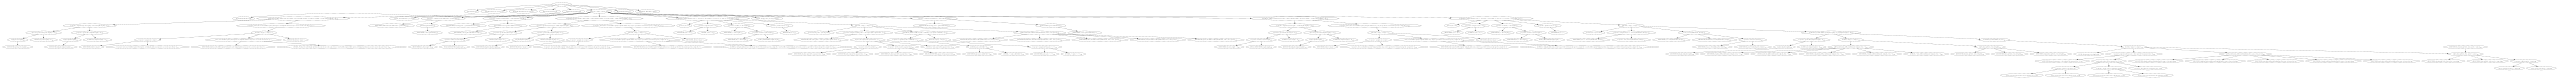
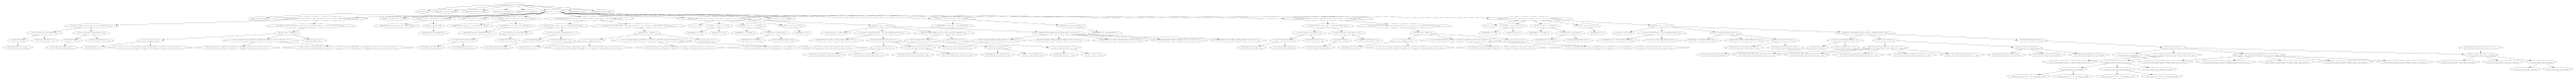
  digraph {
    fontname="Liberation Serif"
    node [fontname="Liberation Serif"]
    edge [fontname="Liberation Serif"]
    n1 [label=<(METHOD,addFiles)<SUB>224</SUB>>]
    n2 [label=<(PARAM,this)<SUB>224</SUB>>]
    n3 [label=<(PARAM,FileScanner scanner)<SUB>224</SUB>>]
    n4 [label=<(PARAM,ZipOutputStream zOut)<SUB>224</SUB>>]
    n5 [label=<(PARAM,String prefix)<SUB>225</SUB>>]
    n6 [label=<(PARAM,String fullpath)<SUB>225</SUB>>]
    n7 [label=<(BLOCK,&lt;empty&gt;,&lt;empty&gt;)<SUB>225</SUB>>]
    n8 [label=<(MODIFIER,VIRTUAL)>]
    n9 [label=<(METHOD_RETURN,void)<SUB>224</SUB>>]
    n10 [label=<(MODIFIER,PROTECTED)>]
    n11 [label=<(CONTROL_STRUCTURE,if (prefix.length() &gt; 0 &amp;&amp; fullpath.length() &gt; 0),if (prefix.length() &gt; 0 &amp;&amp; fullpath.length() &gt; 0))<SUB>226</SUB>>]
    n12 [label=<(LOCAL,File thisBaseDir: java.io.File)>]
    n13 [label=<(&lt;operator&gt;.assignment,File thisBaseDir = getBasedir())<SUB>229</SUB>>]
+   n14 [label=<(LOCAL,String[] dirs: java.lang.String[])>]
    n15 [label=<(&lt;operator&gt;.assignment,String[] dirs = getIncludedDirectories())<SUB>232</SUB>>]
    n16 [label=<(CONTROL_STRUCTURE,if (dirs.length &gt; 0 &amp;&amp; fullpath.length() &gt; 0),if (dirs.length &gt; 0 &amp;&amp; fullpath.length() &gt; 0))<SUB>233</SUB>>]
    n17 [label=<(CONTROL_STRUCTURE,for (int i = 0; Some(i &lt; dirs.length); i++),for (int i = 0; Some(i &lt; dirs.length); i++))<SUB>235</SUB>>]
    n18 [label=<(LOCAL,String[] files: java.lang.String[])>]
    n19 [label=<(&lt;operator&gt;.assignment,String[] files = getIncludedFiles())<SUB>244</SUB>>]
    n20 [label=<(CONTROL_STRUCTURE,if (files.length &gt; 1 &amp;&amp; fullpath.length() &gt; 0),if (files.length &gt; 1 &amp;&amp; fullpath.length() &gt; 0))<SUB>245</SUB>>]
    n21 [label=<(CONTROL_STRUCTURE,for (int i = 0; Some(i &lt; files.length); i++),for (int i = 0; Some(i &lt; files.length); i++))<SUB>247</SUB>>]
    n22 [label=<(&lt;operator&gt;.logicalAnd,prefix.length() &gt; 0 &amp;&amp; fullpath.length() &gt; 0)<SUB>226</SUB>>]
    n23 [label=<(&lt;operator&gt;.throw,throw new BuildException(&quot;Both prefix and fullpath attributes may not be set on the same fileset.&quot;);)<SUB>227</SUB>>]
    n24 [label=<(IDENTIFIER,thisBaseDir,File thisBaseDir = getBasedir())<SUB>229</SUB>>]
    n25 [label=<(getBasedir,getBasedir())<SUB>229</SUB>>]
    n26 [label=<(IDENTIFIER,dirs,String[] dirs = getIncludedDirectories())<SUB>232</SUB>>]
    n27 [label=<(getIncludedDirectories,getIncludedDirectories())<SUB>232</SUB>>]
    n28 [label=<(&lt;operator&gt;.logicalAnd,dirs.length &gt; 0 &amp;&amp; fullpath.length() &gt; 0)<SUB>233</SUB>>]
    n29 [label=<(&lt;operator&gt;.throw,throw new BuildException(&quot;fullpath attribute may only be specified for filesets that specify a single file.&quot;);)<SUB>234</SUB>>]
    n30 [label=<(LOCAL,int i: int)>]
    n31 [label=<(&lt;operator&gt;.assignment,int i = 0)<SUB>235</SUB>>]
    n32 [label=<(&lt;operator&gt;.lessThan,i &lt; dirs.length)<SUB>235</SUB>>]
    n33 [label=<(&lt;operator&gt;.postIncrement,i++)<SUB>235</SUB>>]
    n34 [label=<(BLOCK,&lt;empty&gt;,&lt;empty&gt;)<SUB>235</SUB>>]
    n35 [label=<(IDENTIFIER,files,String[] files = getIncludedFiles())<SUB>244</SUB>>]
    n36 [label=<(getIncludedFiles,getIncludedFiles())<SUB>244</SUB>>]
    n37 [label=<(&lt;operator&gt;.logicalAnd,files.length &gt; 1 &amp;&amp; fullpath.length() &gt; 0)<SUB>245</SUB>>]
    n38 [label=<(&lt;operator&gt;.throw,throw new BuildException(&quot;fullpath attribute may only be specified for filesets that specify a single file.&quot;);)<SUB>246</SUB>>]
    n39 [label=<(LOCAL,int i: int)>]
    n40 [label=<(&lt;operator&gt;.assignment,int i = 0)<SUB>247</SUB>>]
    n41 [label=<(&lt;operator&gt;.lessThan,i &lt; files.length)<SUB>247</SUB>>]
    n42 [label=<(&lt;operator&gt;.postIncrement,i++)<SUB>247</SUB>>]
    n43 [label=<(BLOCK,&lt;empty&gt;,&lt;empty&gt;)<SUB>247</SUB>>]
    n44 [label=<(&lt;operator&gt;.greaterThan,prefix.length() &gt; 0)<SUB>226</SUB>>]
    n45 [label=<(&lt;operator&gt;.greaterThan,fullpath.length() &gt; 0)<SUB>226</SUB>>]
    n46 [label=<(BLOCK,&lt;empty&gt;,&lt;empty&gt;)<SUB>227</SUB>>]
    n47 [label=<(length,prefix.length())<SUB>226</SUB>>]
    n48 [label=<(LITERAL,0,prefix.length() &gt; 0)<SUB>226</SUB>>]
    n49 [label=<(length,fullpath.length())<SUB>226</SUB>>]
    n50 [label=<(LITERAL,0,fullpath.length() &gt; 0)<SUB>226</SUB>>]
    n51 [label=<(IDENTIFIER,prefix,prefix.length())<SUB>226</SUB>>]
    n52 [label=<(IDENTIFIER,fullpath,fullpath.length())<SUB>226</SUB>>]
    n53 [label=<(&lt;operator&gt;.assignment,&lt;empty&gt;)>]
    n54 [label=<(&lt;init&gt;,new BuildException(&quot;Both prefix and fullpath attributes may not be set on the same fileset.&quot;))<SUB>227</SUB>>]
    n55 [label=<(IDENTIFIER,$obj10,&lt;empty&gt;)>]
    n56 [label=<(IDENTIFIER,$obj10,&lt;empty&gt;)>]
    n57 [label=<(&lt;operator&gt;.alloc,new BuildException(&quot;Both prefix and fullpath attributes may not be set on the same fileset.&quot;))<SUB>227</SUB>>]
    n58 [label=<(IDENTIFIER,$obj10,new BuildException(&quot;Both prefix and fullpath attributes may not be set on the same fileset.&quot;))>]
    n59 [label=<(LITERAL,&quot;Both prefix and fullpath attributes may not be set on the same fileset.&quot;,new BuildException(&quot;Both prefix and fullpath attributes may not be set on the same fileset.&quot;))<SUB>227</SUB>>]
    n60 [label=<(IDENTIFIER,scanner,getBasedir())<SUB>229</SUB>>]
    n61 [label=<(IDENTIFIER,scanner,getIncludedDirectories())<SUB>232</SUB>>]
    n62 [label=<(&lt;operator&gt;.greaterThan,dirs.length &gt; 0)<SUB>233</SUB>>]
    n63 [label=<(&lt;operator&gt;.greaterThan,fullpath.length() &gt; 0)<SUB>233</SUB>>]
    n64 [label=<(BLOCK,&lt;empty&gt;,&lt;empty&gt;)<SUB>234</SUB>>]
    n65 [label=<(&lt;operator&gt;.fieldAccess,dirs.length)<SUB>233</SUB>>]
    n66 [label=<(LITERAL,0,dirs.length &gt; 0)<SUB>233</SUB>>]
    n67 [label=<(length,fullpath.length())<SUB>233</SUB>>]
    n68 [label=<(LITERAL,0,fullpath.length() &gt; 0)<SUB>233</SUB>>]
    n69 [label=<(IDENTIFIER,dirs,dirs.length &gt; 0)<SUB>233</SUB>>]
    n70 [label=<(FIELD_IDENTIFIER,length,length)<SUB>233</SUB>>]
    n71 [label=<(IDENTIFIER,fullpath,fullpath.length())<SUB>233</SUB>>]
    n72 [label=<(&lt;operator&gt;.assignment,&lt;empty&gt;)>]
    n73 [label=<(&lt;init&gt;,new BuildException(&quot;fullpath attribute may only be specified for filesets that specify a single file.&quot;))<SUB>234</SUB>>]
    n74 [label=<(IDENTIFIER,$obj11,&lt;empty&gt;)>]
    n75 [label=<(IDENTIFIER,$obj11,&lt;empty&gt;)>]
    n76 [label=<(&lt;operator&gt;.alloc,new BuildException(&quot;fullpath attribute may only be specified for filesets that specify a single file.&quot;))<SUB>234</SUB>>]
    n77 [label=<(IDENTIFIER,$obj11,new BuildException(&quot;fullpath attribute may only be specified for filesets that specify a single file.&quot;))>]
    n78 [label=<(LITERAL,&quot;fullpath attribute may only be specified for filesets that specify a single file.&quot;,new BuildException(&quot;fullpath attribute may only be specified for filesets that specify a single file.&quot;))<SUB>234</SUB>>]
    n79 [label=<(IDENTIFIER,i,int i = 0)<SUB>235</SUB>>]
    n80 [label=<(LITERAL,0,int i = 0)<SUB>235</SUB>>]
    n81 [label=<(IDENTIFIER,i,i &lt; dirs.length)<SUB>235</SUB>>]
    n82 [label=<(&lt;operator&gt;.fieldAccess,dirs.length)<SUB>235</SUB>>]
    n83 [label=<(IDENTIFIER,i,i++)<SUB>235</SUB>>]
    n84 [label=<(LOCAL,String name: java.lang.String)>]
    n85 [label=<(&lt;operator&gt;.assignment,String name = this.replace(File.separatorChar, '/'))<SUB>236</SUB>>]
    n86 [label=<(CONTROL_STRUCTURE,if (!name.endsWith(&quot;/&quot;)),if (!name.endsWith(&quot;/&quot;)))<SUB>237</SUB>>]
    n87 [label=<(addParentDirs,this.addParentDirs(thisBaseDir, name, zOut, prefix))<SUB>240</SUB>>]
    n88 [label=<(IDENTIFIER,dirs,i &lt; dirs.length)<SUB>255</SUB>>]
    n89 [label=<(FIELD_IDENTIFIER,length,length)<SUB>235</SUB>>]
    n90 [label=<(IDENTIFIER,name,String name = this.replace(File.separatorChar, '/'))<SUB>236</SUB>>]
    n91 [label=<(replace,this.replace(File.separatorChar, '/'))<SUB>236</SUB>>]
    n92 [label=<(&lt;operator&gt;.logicalNot,!name.endsWith(&quot;/&quot;))<SUB>237</SUB>>]
    n93 [label=<(BLOCK,&lt;empty&gt;,&lt;empty&gt;)<SUB>237</SUB>>]
    n94 [label=<(IDENTIFIER,this,this.addParentDirs(thisBaseDir, name, zOut, prefix))<SUB>240</SUB>>]
    n95 [label=<(IDENTIFIER,thisBaseDir,this.addParentDirs(thisBaseDir, name, zOut, prefix))<SUB>240</SUB>>]
    n96 [label=<(IDENTIFIER,name,this.addParentDirs(thisBaseDir, name, zOut, prefix))<SUB>240</SUB>>]
    n97 [label=<(IDENTIFIER,zOut,this.addParentDirs(thisBaseDir, name, zOut, prefix))<SUB>240</SUB>>]
    n98 [label=<(IDENTIFIER,prefix,this.addParentDirs(thisBaseDir, name, zOut, prefix))<SUB>240</SUB>>]
    n99 [label=<(&lt;operator&gt;.indexAccess,dirs[i])<SUB>236</SUB>>]
    n100 [label=<(&lt;operator&gt;.fieldAccess,File.separatorChar)<SUB>236</SUB>>]
    n101 [label=<(LITERAL,'/',this.replace(File.separatorChar, '/'))<SUB>236</SUB>>]
    n102 [label=<(IDENTIFIER,dirs,this.replace(File.separatorChar, '/'))<SUB>236</SUB>>]
    n103 [label=<(IDENTIFIER,i,this.replace(File.separatorChar, '/'))<SUB>236</SUB>>]
    n104 [label=<(IDENTIFIER,File,this.replace(File.separatorChar, '/'))<SUB>236</SUB>>]
    n105 [label=<(FIELD_IDENTIFIER,separatorChar,separatorChar)<SUB>236</SUB>>]
    n106 [label=<(endsWith,name.endsWith(&quot;/&quot;))<SUB>237</SUB>>]
    n107 [label=<(&lt;operator&gt;.assignmentPlus,name += &quot;/&quot;)<SUB>238</SUB>>]
    n108 [label=<(IDENTIFIER,name,name.endsWith(&quot;/&quot;))<SUB>237</SUB>>]
    n109 [label=<(LITERAL,&quot;/&quot;,name.endsWith(&quot;/&quot;))<SUB>237</SUB>>]
    n110 [label=<(IDENTIFIER,name,name += &quot;/&quot;)<SUB>238</SUB>>]
    n111 [label=<(LITERAL,&quot;/&quot;,name += &quot;/&quot;)<SUB>238</SUB>>]
    n112 [label=<(IDENTIFIER,scanner,getIncludedFiles())<SUB>244</SUB>>]
    n113 [label=<(&lt;operator&gt;.greaterThan,files.length &gt; 1)<SUB>245</SUB>>]
    n114 [label=<(&lt;operator&gt;.greaterThan,fullpath.length() &gt; 0)<SUB>245</SUB>>]
    n115 [label=<(BLOCK,&lt;empty&gt;,&lt;empty&gt;)<SUB>246</SUB>>]
    n116 [label=<(&lt;operator&gt;.fieldAccess,files.length)<SUB>245</SUB>>]
    n117 [label=<(LITERAL,1,files.length &gt; 1)<SUB>245</SUB>>]
    n118 [label=<(length,fullpath.length())<SUB>245</SUB>>]
    n119 [label=<(LITERAL,0,fullpath.length() &gt; 0)<SUB>245</SUB>>]
    n120 [label=<(IDENTIFIER,files,files.length &gt; 1)<SUB>245</SUB>>]
    n121 [label=<(FIELD_IDENTIFIER,length,length)<SUB>245</SUB>>]
    n122 [label=<(IDENTIFIER,fullpath,fullpath.length())<SUB>245</SUB>>]
    n123 [label=<(&lt;operator&gt;.assignment,&lt;empty&gt;)>]
    n124 [label=<(&lt;init&gt;,new BuildException(&quot;fullpath attribute may only be specified for filesets that specify a single file.&quot;))<SUB>246</SUB>>]
    n125 [label=<(IDENTIFIER,$obj12,&lt;empty&gt;)>]
    n126 [label=<(IDENTIFIER,$obj12,&lt;empty&gt;)>]
    n127 [label=<(&lt;operator&gt;.alloc,new BuildException(&quot;fullpath attribute may only be specified for filesets that specify a single file.&quot;))<SUB>246</SUB>>]
    n128 [label=<(IDENTIFIER,$obj12,new BuildException(&quot;fullpath attribute may only be specified for filesets that specify a single file.&quot;))>]
    n129 [label=<(LITERAL,&quot;fullpath attribute may only be specified for filesets that specify a single file.&quot;,new BuildException(&quot;fullpath attribute may only be specified for filesets that specify a single file.&quot;))<SUB>246</SUB>>]
    n130 [label=<(IDENTIFIER,i,int i = 0)<SUB>247</SUB>>]
    n131 [label=<(LITERAL,0,int i = 0)<SUB>247</SUB>>]
    n132 [label=<(IDENTIFIER,i,i &lt; files.length)<SUB>247</SUB>>]
    n133 [label=<(&lt;operator&gt;.fieldAccess,files.length)<SUB>247</SUB>>]
    n134 [label=<(IDENTIFIER,i,i++)<SUB>247</SUB>>]
    n135 [label=<(LOCAL,File f: java.io.File)>]
    n136 [label=<(&lt;operator&gt;.assignment,File f = new File(thisBaseDir, files[i]))<SUB>248</SUB>>]
    n137 [label=<(&lt;init&gt;,new File(thisBaseDir, files[i]))<SUB>248</SUB>>]
    n138 [label=<(CONTROL_STRUCTURE,if (fullpath.length() &gt; 0),if (fullpath.length() &gt; 0))<SUB>249</SUB>>]
    n139 [label=<(IDENTIFIER,files,i &lt; files.length)<SUB>247</SUB>>]
    n140 [label=<(FIELD_IDENTIFIER,length,length)<SUB>247</SUB>>]
    n141 [label=<(IDENTIFIER,f,File f = new File(thisBaseDir, files[i]))<SUB>248</SUB>>]
    n142 [label=<(&lt;operator&gt;.alloc,new File(thisBaseDir, files[i]))<SUB>448</SUB>>]
    n143 [label=<(IDENTIFIER,f,new File(thisBaseDir, files[i]))<SUB>248</SUB>>]
    n144 [label=<(IDENTIFIER,thisBaseDir,new File(thisBaseDir, files[i]))<SUB>248</SUB>>]
    n145 [label=<(&lt;operator&gt;.indexAccess,files[i])<SUB>248</SUB>>]
    n146 [label=<(&lt;operator&gt;.greaterThan,fullpath.length() &gt; 0)<SUB>249</SUB>>]
    n147 [label=<(BLOCK,&lt;empty&gt;,&lt;empty&gt;)<SUB>250</SUB>>]
    n148 [label=<(CONTROL_STRUCTURE,else,else)<SUB>256</SUB>>]
    n149 [label=<(IDENTIFIER,files,new File(thisBaseDir, files[i]))<SUB>248</SUB>>]
    n150 [label=<(IDENTIFIER,i,new File(thisBaseDir, files[i]))<SUB>248</SUB>>]
    n151 [label=<(length,fullpath.length())<SUB>249</SUB>>]
    n152 [label=<(LITERAL,0,fullpath.length() &gt; 0)<SUB>249</SUB>>]
    n153 [label=<(addParentDirs,this.addParentDirs(null, fullpath, zOut, &quot;&quot;))<SUB>252</SUB>>]
    n154 [label=<(zipFile,this.zipFile(f, zOut, fullpath))<SUB>253</SUB>>]
    n155 [label=<(BLOCK,&lt;empty&gt;,&lt;empty&gt;)<SUB>256</SUB>>]
    n156 [label=<(IDENTIFIER,fullpath,fullpath.length())<SUB>249</SUB>>]
    n157 [label=<(IDENTIFIER,this,this.addParentDirs(null, fullpath, zOut, &quot;&quot;))<SUB>252</SUB>>]
    n158 [label=<(LITERAL,null,this.addParentDirs(null, fullpath, zOut, &quot;&quot;))<SUB>252</SUB>>]
    n159 [label=<(IDENTIFIER,fullpath,this.addParentDirs(null, fullpath, zOut, &quot;&quot;))<SUB>252</SUB>>]
    n160 [label=<(IDENTIFIER,zOut,this.addParentDirs(null, fullpath, zOut, &quot;&quot;))<SUB>252</SUB>>]
    n161 [label=<(LITERAL,&quot;&quot;,this.addParentDirs(null, fullpath, zOut, &quot;&quot;))<SUB>252</SUB>>]
    n162 [label=<(IDENTIFIER,this,this.zipFile(f, zOut, fullpath))<SUB>253</SUB>>]
    n163 [label=<(IDENTIFIER,f,this.zipFile(f, zOut, fullpath))<SUB>253</SUB>>]
    n164 [label=<(IDENTIFIER,fullpath,this.zipFile(f, zOut, fullpath))<SUB>253</SUB>>]
    n165 [label=<(LOCAL,String name: java.lang.String)>]
    n166 [label=<(&lt;operator&gt;.assignment,String name = this.replace(File.separatorChar, '/'))<SUB>258</SUB>>]
    n167 [label=<(addParentDirs,this.addParentDirs(thisBaseDir, name, zOut, prefix))<SUB>259</SUB>>]
    n168 [label=<(zipFile,this.zipFile(f, zOut, prefix + name))<SUB>260</SUB>>]
    n169 [label=<(IDENTIFIER,name,String name = this.replace(File.separatorChar, '/'))<SUB>258</SUB>>]
    n170 [label=<(replace,this.replace(File.separatorChar, '/'))<SUB>258</SUB>>]
    n171 [label=<(IDENTIFIER,this,this.addParentDirs(thisBaseDir, name, zOut, prefix))<SUB>259</SUB>>]
    n172 [label=<(IDENTIFIER,thisBaseDir,this.addParentDirs(thisBaseDir, name, zOut, prefix))<SUB>259</SUB>>]
    n173 [label=<(IDENTIFIER,name,this.addParentDirs(thisBaseDir, name, zOut, prefix))<SUB>259</SUB>>]
    n174 [label=<(IDENTIFIER,zOut,this.addParentDirs(thisBaseDir, name, zOut, prefix))<SUB>259</SUB>>]
    n175 [label=<(IDENTIFIER,prefix,this.addParentDirs(thisBaseDir, name, zOut, prefix))<SUB>259</SUB>>]
    n176 [label=<(IDENTIFIER,this,this.zipFile(f, zOut, prefix + name))<SUB>260</SUB>>]
    n177 [label=<(IDENTIFIER,f,this.zipFile(f, zOut, prefix + name))<SUB>260</SUB>>]
    n178 [label=<(&lt;operator&gt;.addition,prefix + name)<SUB>290</SUB>>]
    n179 [label=<(&lt;operator&gt;.indexAccess,files[i])<SUB>258</SUB>>]
    n180 [label=<(&lt;operator&gt;.fieldAccess,File.separatorChar)<SUB>258</SUB>>]
    n181 [label=<(LITERAL,'/',this.replace(File.separatorChar, '/'))<SUB>258</SUB>>]
    n182 [label=<(IDENTIFIER,files,this.replace(File.separatorChar, '/'))<SUB>258</SUB>>]
    n183 [label=<(IDENTIFIER,i,this.replace(File.separatorChar, '/'))<SUB>258</SUB>>]
    n184 [label=<(IDENTIFIER,File,this.replace(File.separatorChar, '/'))<SUB>258</SUB>>]
    n185 [label=<(FIELD_IDENTIFIER,separatorChar,separatorChar)<SUB>258</SUB>>]
    n186 [label=<(IDENTIFIER,zOut,this.zipFile(f, zOut, prefix + name))<SUB>260</SUB>>]
    n187 [label=<(IDENTIFIER,prefix,prefix + name)<SUB>260</SUB>>]
    n188 [label=<(IDENTIFIER,name,prefix + name)<SUB>260</SUB>>]
    n1 -> n2
    n1 -> n3
    n1 -> n4
    n1 -> n5
    n1 -> n6
    n1 -> n7
    n1 -> n8
    n1 -> n9
    n6 -> n10
    n7 -> n11
    n7 -> n12
    n7 -> n13
+   n7 -> n14
    n7 -> n15
    n7 -> n16
    n7 -> n17
    n7 -> n18
    n7 -> n19
    n7 -> n20
    n7 -> n21
    n11 -> n22
    n11 -> n23
    n13 -> n24
    n13 -> n25
    n15 -> n26
    n15 -> n27
    n16 -> n28
    n16 -> n29
    n17 -> n30
    n17 -> n31
    n17 -> n32
    n17 -> n33
    n17 -> n34
    n19 -> n35
    n19 -> n36
    n20 -> n37
    n20 -> n38
    n21 -> n39
    n21 -> n40
    n21 -> n41
    n21 -> n42
    n21 -> n43
    n22 -> n44
    n22 -> n45
    n23 -> n46
    n25 -> n60
    n27 -> n61
    n28 -> n62
    n28 -> n63
    n29 -> n64
    n31 -> n79
    n31 -> n80
    n32 -> n81
    n32 -> n82
    n33 -> n83
    n34 -> n84
    n34 -> n85
    n34 -> n86
    n34 -> n87
    n36 -> n112
    n37 -> n113
    n37 -> n114
    n38 -> n115
    n40 -> n130
    n40 -> n131
    n41 -> n132
    n41 -> n133
    n42 -> n134
    n43 -> n135
    n43 -> n136
    n43 -> n137
    n43 -> n138
    n44 -> n47
    n44 -> n48
    n45 -> n49
    n45 -> n50
    n46 -> n53
    n46 -> n54
    n46 -> n55
    n47 -> n51
    n49 -> n52
    n53 -> n56
    n53 -> n57
    n54 -> n58
    n54 -> n59
    n62 -> n65
    n62 -> n66
    n63 -> n67
    n63 -> n68
    n64 -> n72
    n64 -> n73
    n64 -> n74
    n65 -> n69
    n65 -> n70
    n67 -> n71
    n72 -> n75
    n72 -> n76
    n73 -> n77
    n73 -> n78
    n82 -> n88
    n82 -> n89
    n85 -> n90
    n85 -> n91
    n86 -> n92
    n86 -> n93
    n87 -> n94
    n87 -> n95
    n87 -> n96
    n87 -> n97
    n87 -> n98
    n91 -> n99
    n91 -> n100
    n91 -> n101
    n92 -> n106
    n93 -> n107
    n99 -> n102
    n99 -> n103
    n100 -> n104
    n100 -> n105
    n106 -> n108
    n106 -> n109
    n107 -> n110
    n107 -> n111
    n113 -> n116
    n113 -> n117
    n114 -> n118
    n114 -> n119
    n115 -> n123
    n115 -> n124
    n115 -> n125
    n116 -> n120
    n116 -> n121
    n118 -> n122
    n123 -> n126
    n123 -> n127
    n124 -> n128
    n124 -> n129
    n133 -> n139
    n133 -> n140
    n136 -> n141
    n136 -> n142
    n137 -> n143
    n137 -> n144
    n137 -> n145
    n138 -> n146
    n138 -> n147
    n138 -> n148
    n145 -> n149
    n145 -> n150
    n146 -> n151
    n146 -> n152
    n147 -> n153
    n147 -> n154
    n148 -> n155
    n151 -> n156
    n153 -> n157
    n153 -> n158
    n153 -> n159
    n153 -> n160
    n153 -> n161
    n154 -> n162
    n154 -> n163
    n154 -> n164
    n155 -> n165
    n155 -> n166
    n155 -> n167
    n155 -> n168
    n166 -> n169
    n166 -> n170
    n167 -> n171
    n167 -> n172
    n167 -> n173
    n167 -> n174
    n167 -> n175
    n168 -> n176
    n168 -> n177
    n168 -> n178
    n170 -> n179
    n170 -> n180
    n170 -> n181
    n178 -> n187
    n178 -> n188
    n179 -> n182
    n179 -> n183
    n180 -> n184
    n180 -> n185
    n186 -> n168
  }
